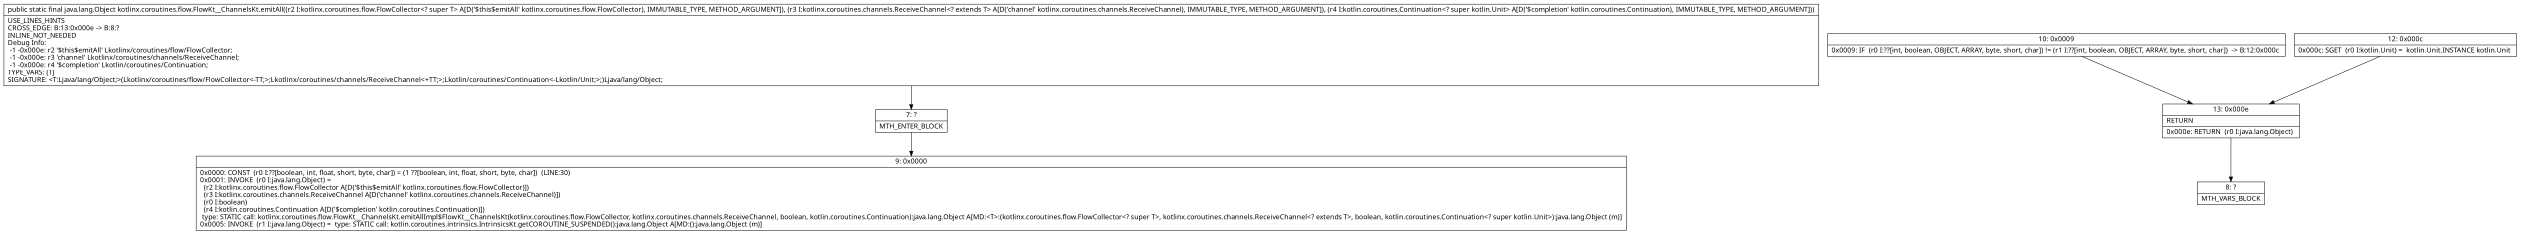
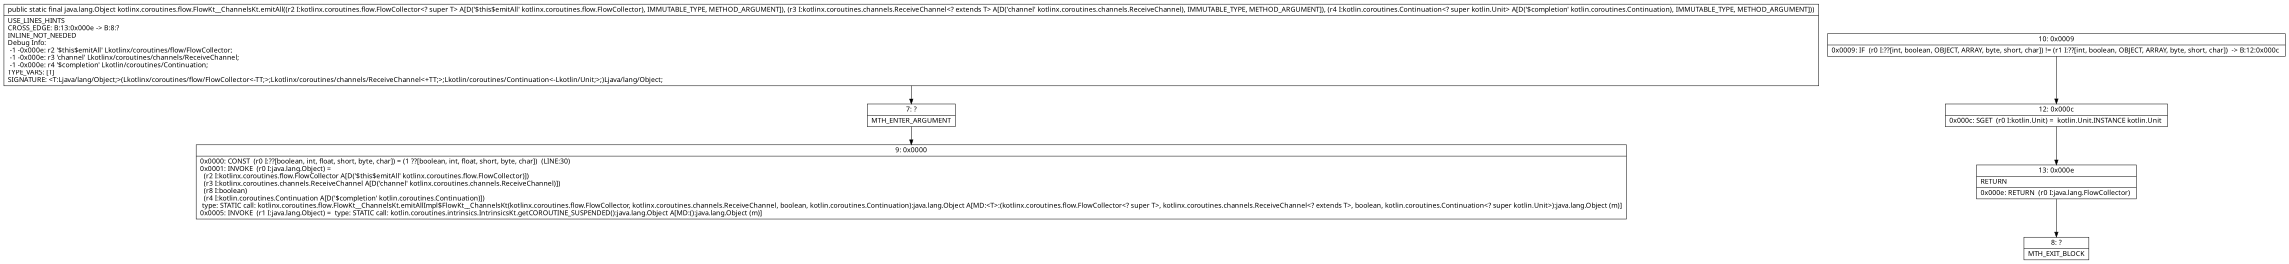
  digraph {
    fontname="Noto Sans"
    node [fontname="Noto Sans" shape=record]
    edge [fontname="Noto Sans"]
-   n1 [label="{7\:\ ?|MTH_ENTER_BLOCK\l}"]
-   n2 [label="{9\:\ 0x0000|0x0000: CONST  (r0 I:??[boolean, int, float, short, byte, char]) = (1 ??[boolean, int, float, short, byte, char])  (LINE:30)\l0x0001: INVOKE  (r0 I:java.lang.Object) = \l  (r2 I:kotlinx.coroutines.flow.FlowCollector A[D('$this$emitAll' kotlinx.coroutines.flow.FlowCollector)])\l  (r3 I:kotlinx.coroutines.channels.ReceiveChannel A[D('channel' kotlinx.coroutines.channels.ReceiveChannel)])\l  (r0 I:boolean)\l  (r4 I:kotlin.coroutines.Continuation A[D('$completion' kotlin.coroutines.Continuation)])\l type: STATIC call: kotlinx.coroutines.flow.FlowKt__ChannelsKt.emitAllImpl$FlowKt__ChannelsKt(kotlinx.coroutines.flow.FlowCollector, kotlinx.coroutines.channels.ReceiveChannel, boolean, kotlin.coroutines.Continuation):java.lang.Object A[MD:\<T\>:(kotlinx.coroutines.flow.FlowCollector\<? super T\>, kotlinx.coroutines.channels.ReceiveChannel\<? extends T\>, boolean, kotlin.coroutines.Continuation\<? super kotlin.Unit\>):java.lang.Object (m)]\l0x0005: INVOKE  (r1 I:java.lang.Object) =  type: STATIC call: kotlin.coroutines.intrinsics.IntrinsicsKt.getCOROUTINE_SUSPENDED():java.lang.Object A[MD:():java.lang.Object (m)]\l}"]
+   n1 [label="{7\:\ ?|MTH_ENTER_ARGUMENT\l}"]
+   n2 [label="{9\:\ 0x0000|0x0000: CONST  (r0 I:??[boolean, int, float, short, byte, char]) = (1 ??[boolean, int, float, short, byte, char])  (LINE:30)\l0x0001: INVOKE  (r0 I:java.lang.Object) = \l  (r2 I:kotlinx.coroutines.flow.FlowCollector A[D('$this$emitAll' kotlinx.coroutines.flow.FlowCollector)])\l  (r3 I:kotlinx.coroutines.channels.ReceiveChannel A[D('channel' kotlinx.coroutines.channels.ReceiveChannel)])\l  (r8 I:boolean)\l  (r4 I:kotlin.coroutines.Continuation A[D('$completion' kotlin.coroutines.Continuation)])\l type: STATIC call: kotlinx.coroutines.flow.FlowKt__ChannelsKt.emitAllImpl$FlowKt__ChannelsKt(kotlinx.coroutines.flow.FlowCollector, kotlinx.coroutines.channels.ReceiveChannel, boolean, kotlin.coroutines.Continuation):java.lang.Object A[MD:\<T\>:(kotlinx.coroutines.flow.FlowCollector\<? super T\>, kotlinx.coroutines.channels.ReceiveChannel\<? extends T\>, boolean, kotlin.coroutines.Continuation\<? super kotlin.Unit\>):java.lang.Object (m)]\l0x0005: INVOKE  (r1 I:java.lang.Object) =  type: STATIC call: kotlin.coroutines.intrinsics.IntrinsicsKt.getCOROUTINE_SUSPENDED():java.lang.Object A[MD:():java.lang.Object (m)]\l}"]
    n3 [label="{10\:\ 0x0009|0x0009: IF  (r0 I:??[int, boolean, OBJECT, ARRAY, byte, short, char]) != (r1 I:??[int, boolean, OBJECT, ARRAY, byte, short, char])  \-\> B:12:0x000c \l}"]
    n4 [label="{12\:\ 0x000c|0x000c: SGET  (r0 I:kotlin.Unit) =  kotlin.Unit.INSTANCE kotlin.Unit \l}"]
-   n5 [label="{13\:\ 0x000e|RETURN\l|0x000e: RETURN  (r0 I:java.lang.Object) \l}"]
-   n6 [label="{8\:\ ?|MTH_VARS_BLOCK\l}"]
+   n5 [label="{13\:\ 0x000e|RETURN\l|0x000e: RETURN  (r0 I:java.lang.FlowCollector) \l}"]
+   n6 [label="{8\:\ ?|MTH_EXIT_BLOCK\l}"]
    n7 [label="{public static final java.lang.Object kotlinx.coroutines.flow.FlowKt__ChannelsKt.emitAll((r2 I:kotlinx.coroutines.flow.FlowCollector\<? super T\> A[D('$this$emitAll' kotlinx.coroutines.flow.FlowCollector), IMMUTABLE_TYPE, METHOD_ARGUMENT]), (r3 I:kotlinx.coroutines.channels.ReceiveChannel\<? extends T\> A[D('channel' kotlinx.coroutines.channels.ReceiveChannel), IMMUTABLE_TYPE, METHOD_ARGUMENT]), (r4 I:kotlin.coroutines.Continuation\<? super kotlin.Unit\> A[D('$completion' kotlin.coroutines.Continuation), IMMUTABLE_TYPE, METHOD_ARGUMENT]))  | USE_LINES_HINTS\lCROSS_EDGE: B:13:0x000e \-\> B:8:?\lINLINE_NOT_NEEDED\lDebug Info:\l  \-1 \-0x000e: r2 '$this$emitAll' Lkotlinx\/coroutines\/flow\/FlowCollector;\l  \-1 \-0x000e: r3 'channel' Lkotlinx\/coroutines\/channels\/ReceiveChannel;\l  \-1 \-0x000e: r4 '$completion' Lkotlin\/coroutines\/Continuation;\lTYPE_VARS: [T]\lSIGNATURE: \<T:Ljava\/lang\/Object;\>(Lkotlinx\/coroutines\/flow\/FlowCollector\<\-TT;\>;Lkotlinx\/coroutines\/channels\/ReceiveChannel\<+TT;\>;Lkotlin\/coroutines\/Continuation\<\-Lkotlin\/Unit;\>;)Ljava\/lang\/Object;\l}"]
    n1 -> n2
-   n3 -> n5
+   n3 -> n4
    n4 -> n5
    n5 -> n6
    n7 -> n1
  }
